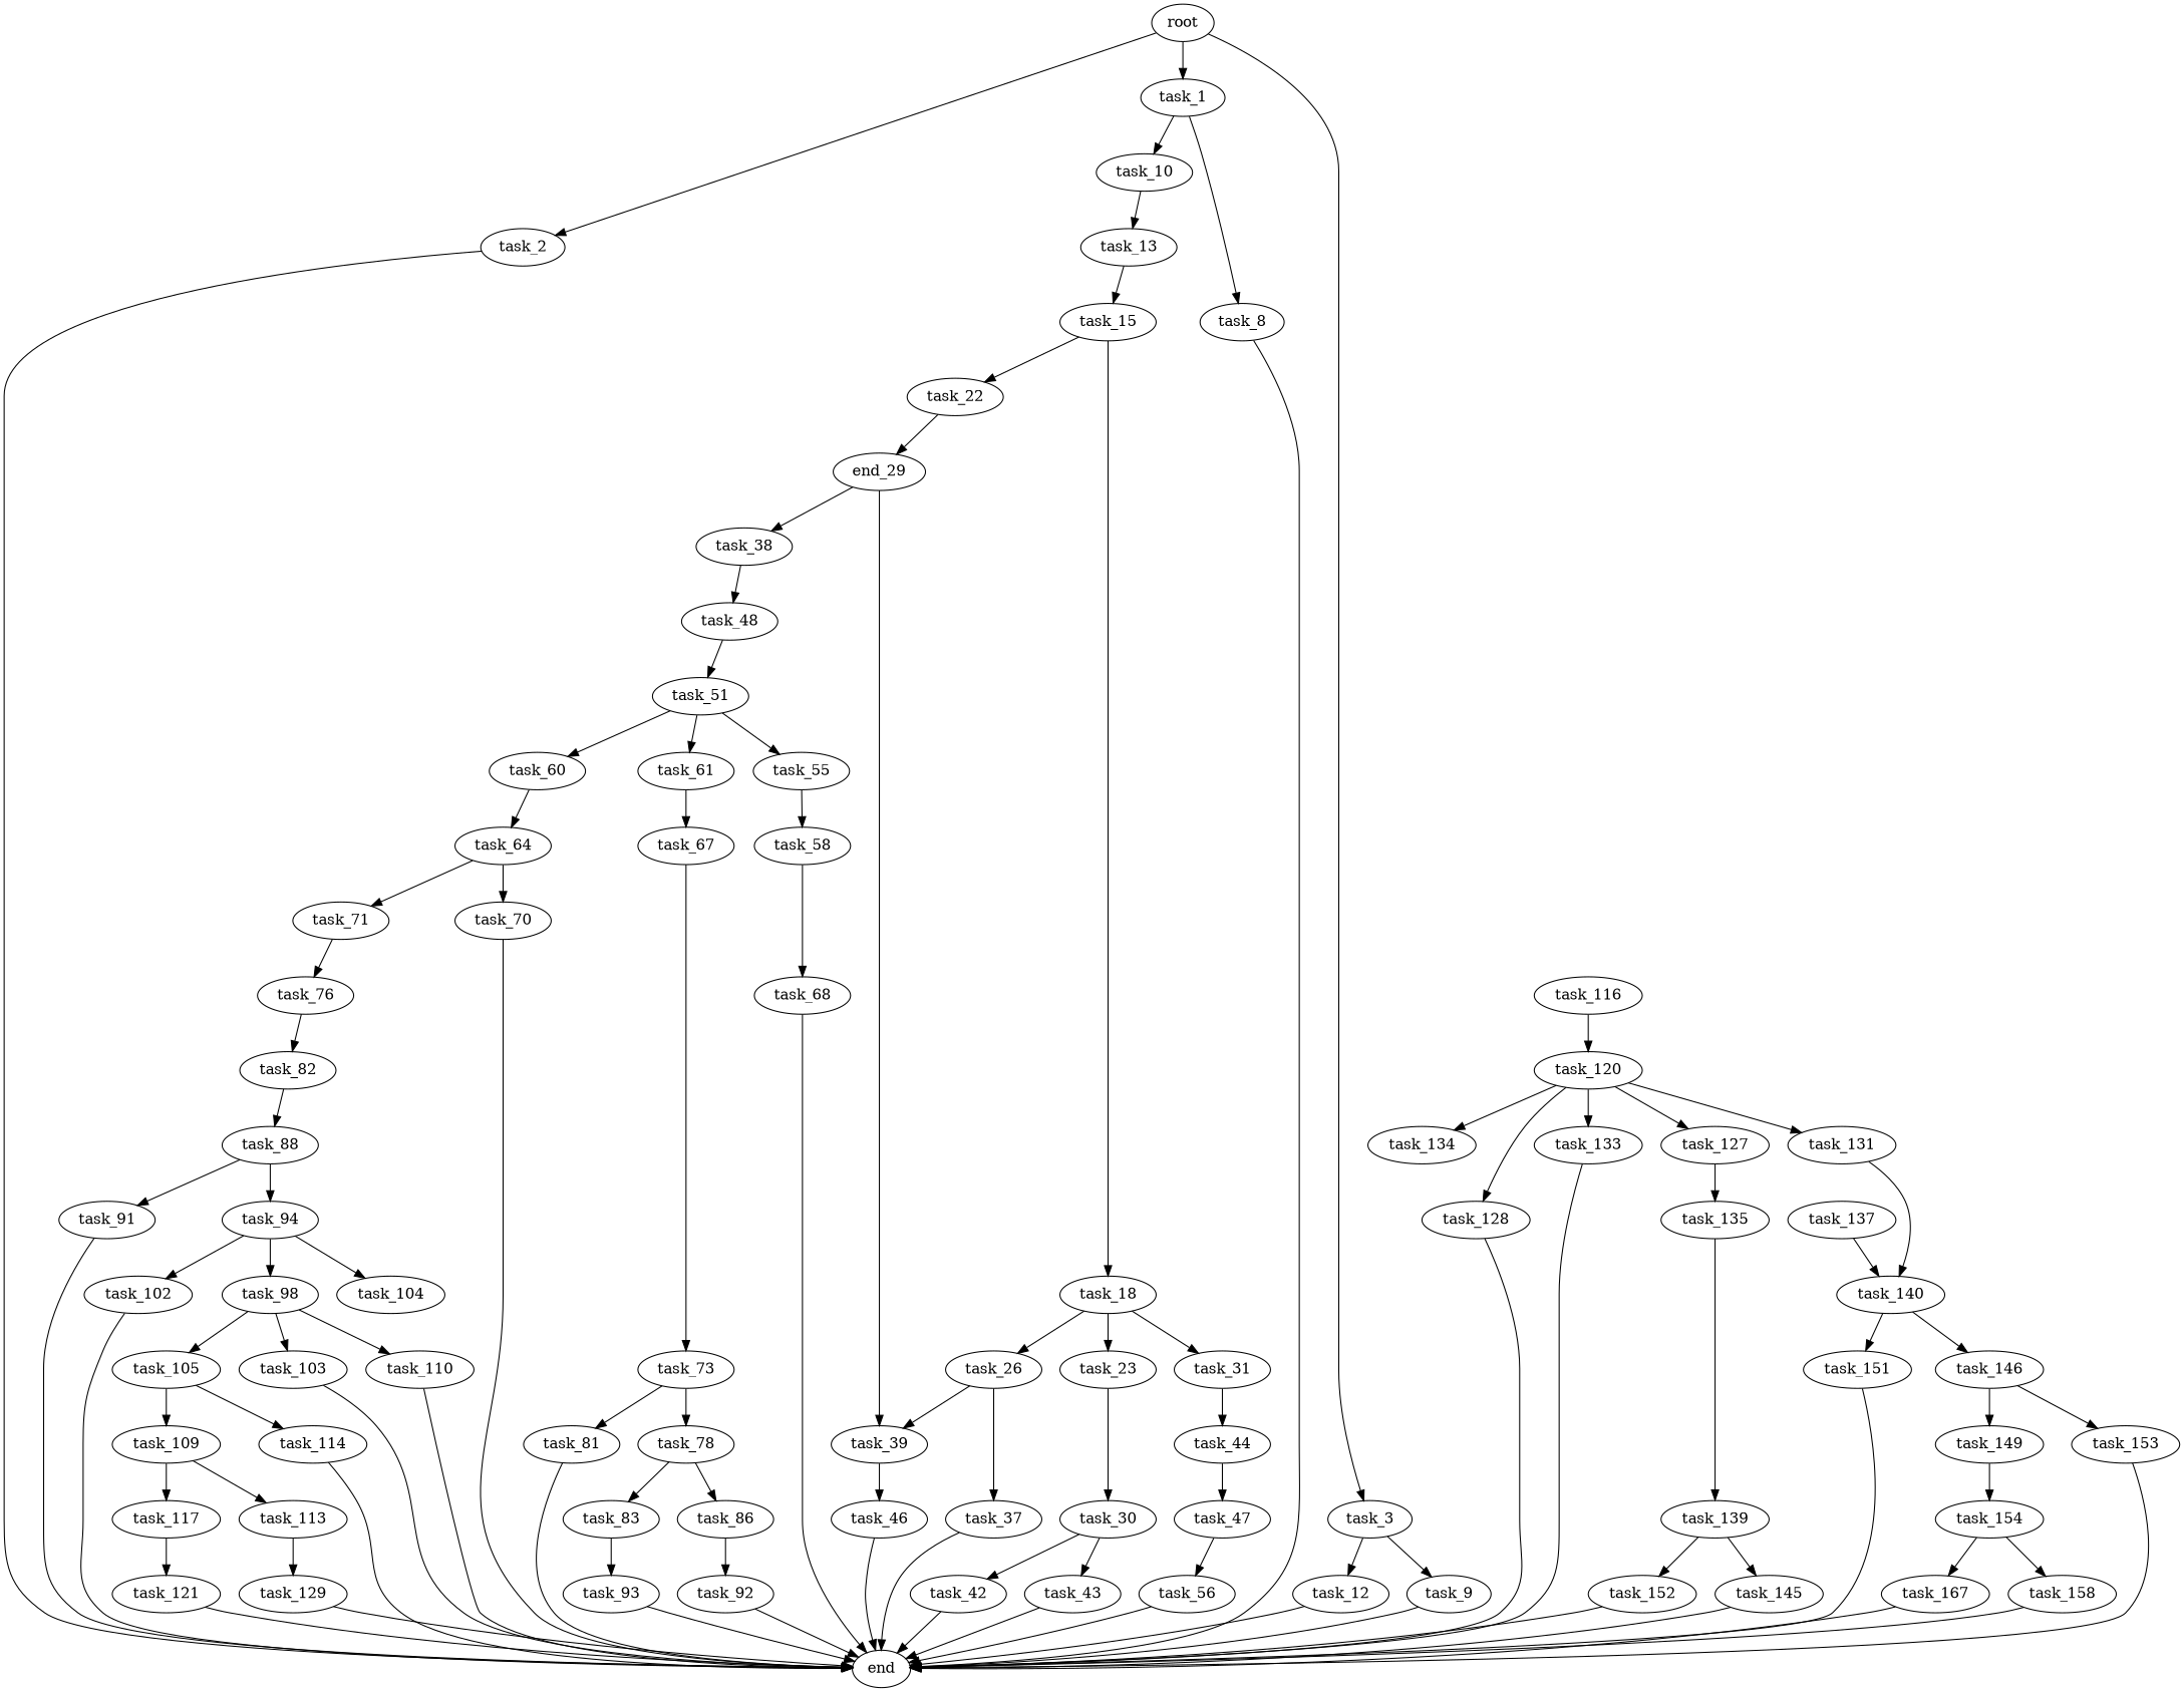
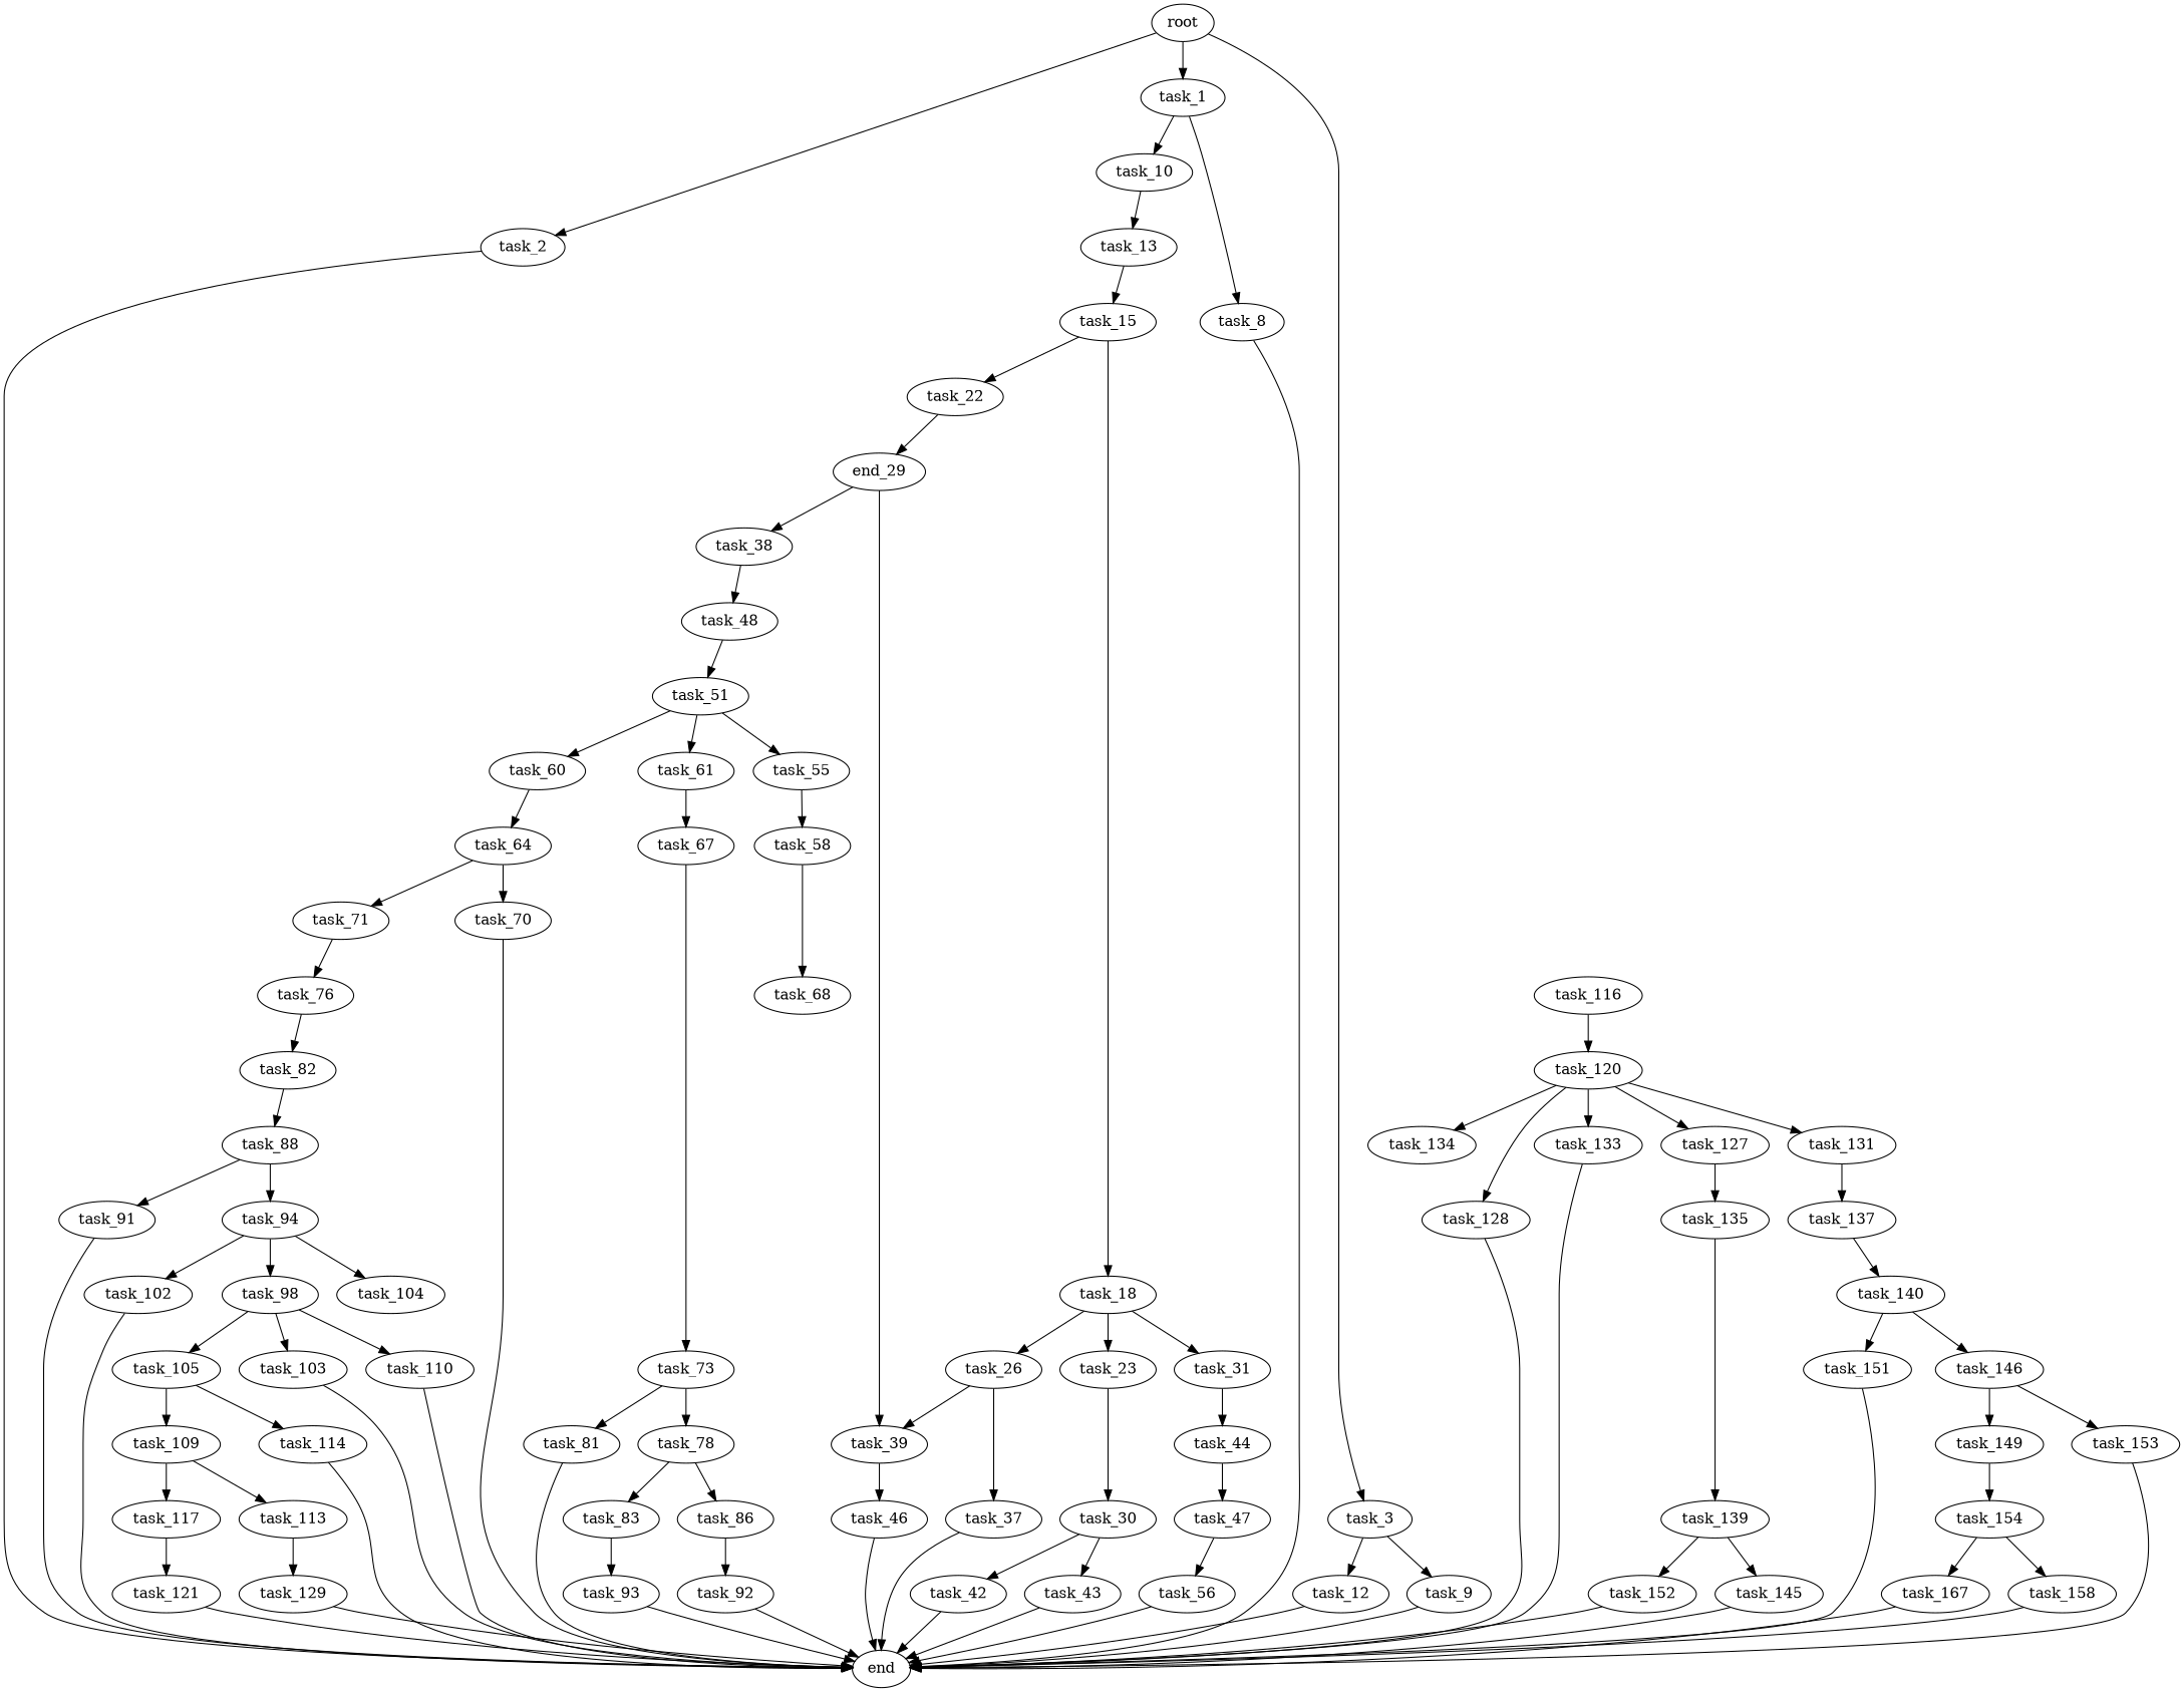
  digraph {
    root
    task_1
    task_2
    task_3
    task_8
    task_10
    end
    task_9
    task_12
    task_13
    task_15
    task_18
    task_22
    task_23
    task_26
    task_31
    n17 [label=end_29]
    task_30
    task_37
    task_39
    task_44
    task_38
    task_42
    task_43
    task_46
    task_48
    task_47
    task_51
    task_56
    task_55
    task_60
    task_61
    task_58
    task_64
    task_67
    task_68
    task_70
    task_71
    task_73
    task_76
    task_78
    task_81
    task_82
    task_83
    task_86
    task_88
    task_93
    task_92
    task_91
    task_94
    task_98
    task_102
    task_104
    task_103
    task_105
    task_110
    task_109
    task_114
    task_116
    task_120
    task_113
    task_117
    task_129
    task_121
    task_127
    task_128
    task_131
    task_133
    task_134
    task_135
    task_137
    task_139
    task_140
    task_145
    task_152
    task_146
    task_151
    task_149
    task_153
    task_154
    n81 [label=task_167]
    task_158
    root -> task_1
    root -> task_2
    root -> task_3
    task_1 -> task_8
    task_1 -> task_10
    task_2 -> end
    task_3 -> task_9
    task_3 -> task_12
    task_8 -> end
    task_10 -> task_13
    task_9 -> end
    task_12 -> end
    task_13 -> task_15
    task_15 -> task_18
    task_15 -> task_22
    task_18 -> task_23
    task_18 -> task_26
    task_18 -> task_31
    task_22 -> n17
    task_23 -> task_30
    task_26 -> task_37
    task_26 -> task_39
    task_31 -> task_44
    n17 -> task_39
    n17 -> task_38
    task_30 -> task_42
    task_30 -> task_43
    task_37 -> end
    task_39 -> task_46
    task_44 -> task_47
    task_38 -> task_48
    task_42 -> end
    task_43 -> end
    task_46 -> end
    task_48 -> task_51
    task_47 -> task_56
    task_51 -> task_55
    task_51 -> task_60
    task_51 -> task_61
    task_56 -> end
    task_55 -> task_58
    task_60 -> task_64
    task_61 -> task_67
    task_58 -> task_68
    task_64 -> task_70
    task_64 -> task_71
    task_67 -> task_73
-   task_68 -> end
    task_70 -> end
    task_71 -> task_76
    task_73 -> task_78
    task_73 -> task_81
    task_76 -> task_82
    task_78 -> task_83
    task_78 -> task_86
    task_81 -> end
    task_82 -> task_88
    task_83 -> task_93
    task_86 -> task_92
    task_88 -> task_91
    task_88 -> task_94
    task_93 -> end
    task_92 -> end
    task_91 -> end
    task_94 -> task_98
    task_94 -> task_102
    task_94 -> task_104
    task_98 -> task_103
    task_98 -> task_105
    task_98 -> task_110
    task_102 -> end
    task_103 -> end
    task_105 -> task_109
    task_105 -> task_114
    task_110 -> end
    task_109 -> task_113
    task_109 -> task_117
    task_114 -> end
    task_116 -> task_120
    task_120 -> task_127
    task_120 -> task_128
    task_120 -> task_131
    task_120 -> task_133
    task_120 -> task_134
    task_113 -> task_129
    task_117 -> task_121
    task_129 -> end
    task_121 -> end
    task_127 -> task_135
    task_128 -> end
-   task_131 -> task_140
+   task_131 -> task_137
    task_133 -> end
    task_135 -> task_139
    task_137 -> task_140
    task_139 -> task_145
    task_139 -> task_152
    task_140 -> task_146
    task_140 -> task_151
    task_145 -> end
    task_152 -> end
    task_146 -> task_149
    task_146 -> task_153
    task_151 -> end
    task_149 -> task_154
    task_153 -> end
    task_154 -> n81
    task_154 -> task_158
    n81 -> end
    task_158 -> end
  }
